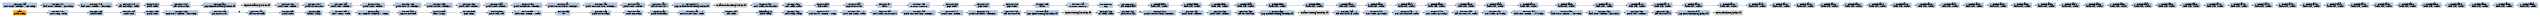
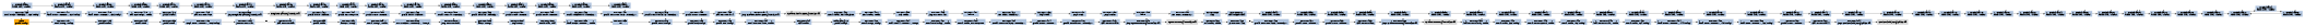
  digraph {
    rankdir=LR
    node [color=lightsteelblue fillcolor=lightsteelblue shape=rectangle style=filled]
    edge [color="#000000"]
    n1 [color=lightgrey fillcolor=orange label="start\npushl %ebp"]
    n2 [label="0x10001191\nmovl %esp, %ebp"]
    n3 [label="0x10001193\npushl %ebx"]
    n4 [label="0x10001194\npushl %esi"]
    n5 [label="0x10001195\npushl %edi"]
    n6 [label="0x10001196\ncmpl $0x1<UINT8>, 0xc(%ebp)"]
    n7 [label="0x1000119a\njne 0x100011a1"]
    n8 [label="0x100011a1\ncall 0x100019fb"]
    n9 [label="0x100019fb\npushl %eax"]
    n10 [label="0x100019fc\nfnstcw (%esp)"]
    n11 [label="0x100019ff\nmovl (%esp), %eax"]
    n12 [label="0x10001a02\norw $0x300<UINT16>, (%esp)"]
    n13 [label="0x10001a08\njmp 0x100019ea"]
    n14 [label="0x100019ea\nfldcw (%esp)"]
    n15 [label="0x100019ed\npopl %ecx"]
    n16 [label="0x100019ee\nmovb %ah, %al"]
    n17 [label="0x100019f0\nandl $0x3<UINT8>, %eax"]
    n18 [label="0x100019f3\nret"]
    n19 [label="0x100011a6\npushl 0x10(%ebp)"]
    n20 [label="0x100011a9\npushl 0xc(%ebp)"]
    n21 [label="0x100011ac\npushl 0x8(%ebp)"]
    n22 [label="0x100011af\nmovl 0x10004000, %eax"]
    n23 [label="0x100011b4\ncall %eax"]
    n24 [label="_LibMain@12\npushl %ebp"]
    n25 [label="0x10001402\nmovl %esp, %ebp"]
    n26 [label="0x10001404\nsubl $0x44<UINT8>, %esp"]
    n27 [label="0x10001407\nmovl 0x8(%ebp), %eax"]
    n28 [label="0x1000140a\nmovl %eax, 0x10002000"]
    n29 [label="0x1000140f\npushl $0x10004826<UINT32>"]
    n30 [label="0x10001414\npushl $0x0<UINT8>"]
    n31 [label="0x10001416\npushl $0x1f0001<UINT32>"]
    n32 [label="0x1000141b\ncall 0x10001a48"]
    n33 [label="0x10001a48\njmp OpenMutexA@kernel32.dll"]
    n34 [color=lightgrey fillcolor=lightgrey label="OpenMutexA@kernel32.dll"]
    n35 [label="0x10001420\norl %eax, %eax"]
    n36 [label="0x10001422\nje 0x1000142c"]
    n37 [label="0x1000142c\npushl $0x10004826<UINT32>"]
    n38 [label="0x10001431\npushl $0x0<UINT8>"]
    n39 [label="0x10001433\npushl $0x0<UINT8>"]
    n40 [label="0x10001435\ncall 0x10001a6c"]
    n41 [label="0x10001a6c\njmp CreateMutexA@kernel32.dll"]
    n42 [color=lightgrey fillcolor=lightgrey label="CreateMutexA@kernel32.dll"]
    n43 [label="0x1000143a\nleal 0x10004816, %eax"]
    n44 [label="0x10001440\nmovl %eax, -32(%ebp)"]
    n45 [label="0x10001443\nmovl 0x10002000, %eax"]
    n46 [label="0x10001448\nmovl %eax, -52(%ebp)"]
    n47 [label="0x1000144b\nleal 0x100017a7, %eax"]
    n48 [label="0x10001451\nmovl %eax, -64(%ebp)"]
    n49 [label="0x10001454\nandl $0x0<UINT8>, -44(%ebp)"]
    n50 [label="0x10001458\nandl $0x0<UINT8>, -48(%ebp)"]
    n51 [label="0x1000145c\nandl $0x0<UINT8>, -36(%ebp)"]
    n52 [label="0x10001460\npushl $0x1<UINT8>"]
    n53 [label="0x10001462\ncall 0x10001b44"]
    n54 [label="0x10001b44\njmp GetStockObject@gdi32.dll"]
    n55 [color=lightgrey fillcolor=lightgrey label="GetStockObject@gdi32.dll"]
    n56 [label="0x1000146a\nmovl $0x3<UINT32>, -68(%ebp)"]
    n57 [label="0x10001471\nandl $0x0<UINT8>, -60(%ebp)"]
    n58 [label="0x10001475\nandl $0x0<UINT8>, -56(%ebp)"]
    n59 [label="0x10001479\nleal -68(%ebp), %eax"]
    n60 [label="0x1000147c\npushl %eax"]
    n61 [label="0x1000147d\ncall 0x10001ac0"]
    n62 [label="0x10001ac0\njmp RegisterClassA@user32.dll"]
    n63 [color=lightgrey fillcolor=lightgrey label="RegisterClassA@user32.dll"]
    n64 [label="0x10001482\npushl $0x0<UINT8>"]
    n65 [label="0x10001484\npushl 0x10002000"]
    n66 [label="0x1000148a\npushl $0x0<UINT8>"]
    n67 [label="0x1000148c\npushl $0x0<UINT8>"]
    n68 [label="0x1000148e\npushl $0x11a<UINT32>"]
    n69 [label="0x10001493\npushl $0x1b8<UINT32>"]
    n70 [label="0x10001498\npushl $0xa<UINT8>"]
    n71 [label="0x1000149a\npushl $0xa<UINT8>"]
    n72 [label="0x1000149c\npushl $0xcf0000<UINT32>"]
    n73 [label="0x100014a1\npushl $0x10004815<UINT32>"]
    n74 [label="0x100014a6\npushl $0x10004816<UINT32>"]
    n75 [label="0x100014ab\npushl $0x0<UINT8>"]
    n76 [label="0x100014ad\ncall 0x10001b14"]
    n77 [label="0x10001b14\njmp CreateWindowExA@user32.dll"]
    n78 [color=lightgrey fillcolor=lightgrey label="CreateWindowExA@user32.dll"]
    n79 [label="0x100014b2\nmovl %eax, 0x10002380"]
    n80 [label="0x100014b7\nxorl %eax, %eax"]
    n81 [label="0x100014b9\nincl %eax"]
    n82 [label="0x100014ba\njmp 0x100014e1"]
    n83 [label="0x100014e1\nleave "]
    n84 [label="0x100014e2\nret $0xc<UINT16>"]
    n85 [label="0x100011b6\npopl %edi"]
    n86 [label="0x100011b7\npopl %esi"]
    n87 [label="0x100011b8\npopl %ebx"]
    n88 [label="0x100011b9\nleave "]
    n89 [label="0x100011ba\nret $0xc<UINT16>"]
    n90 [label="0x7c8000c0\nnop "]
    n91 [label="0x7c8000c1\ncall 0x63d7f9f4"]
    n92 [label="0x63d7f9f4\naddb %al, (%eax)"]
    n93 [label="0x63d7f9f6\naddb %al, (%eax)"]
    n94 [label="0x63d7f9f8\naddb %al, (%eax)"]
    n95 [label="0x63d7f9fa\naddb %al, (%eax)"]
    n96 [label="0x63d7f9fc\naddb %al, (%eax)"]
    n97 [label="0x63d7f9fe\naddb %al, (%eax)"]
    n98 [label="0x63d7fa00\naddb %al, (%eax)"]
    n99 [label="0x63d7fa02\naddb %al, (%eax)"]
    n100 [label="0x63d7fa04\naddb %al, (%eax)"]
    n101 [label="0x63d7fa06\naddb %al, (%eax)"]
    n102 [label="0x63d7fa08\naddb %al, (%eax)"]
    n103 [label="0x63d7fa0a\naddb %al, (%eax)"]
    n104 [label="0x63d7fa0c\naddb %al, (%eax)"]
    n105 [label="0x63d7fa0e\naddb %al, (%eax)"]
    n106 [label="0x63d7fa10\naddb %al, (%eax)"]
    n107 [label="0x63d7fa12\naddb %al, (%eax)"]
    n108 [label="0x63d7fa14\naddb %al, (%eax)"]
    n109 [label="0x63d7fa16\naddb %al, (%eax)"]
    n110 [label="0x63d7fa18\naddb %al, (%eax)"]
    n111 [label="0x63d7fa1a\naddb %al, (%eax)"]
    n112 [label="0x63d7fa1c\naddb %al, (%eax)"]
    n113 [label="0x63d7fa1e\naddb %al, (%eax)"]
    n114 [label="0x63d7fa20\naddb %al, (%eax)"]
    n115 [label="0x63d7fa22\naddb %al, (%eax)"]
    n116 [label="0x63d7fa24\naddb %al, (%eax)"]
    n117 [label="0x63d7fa26\naddb %al, (%eax)"]
    n118 [label="0x63d7fa28\naddb %al, (%eax)"]
    n119 [label="0x63d7fa2a\naddb %al, (%eax)"]
    n120 [label="0x63d7fa2c\naddb %al, (%eax)"]
    n121 [label="0x63d7fa2e\naddb %al, (%eax)"]
    n122 [label="0x63d7fa30\naddb %al, (%eax)"]
    n123 [label="0x63d7fa32\naddb %al, (%eax)"]
    n124 [label="0x63d7fa34\naddb %al, (%eax)"]
    n125 [label="0x63d7fa36\naddb %al, (%eax)"]
    n126 [label="0x63d7fa38\naddb %al, (%eax)"]
    n127 [label="0x63d7fa3a\naddb %al, (%eax)"]
    n128 [label="0x63d7fa3c\naddb %al, (%eax)"]
    n129 [label="0x63d7fa3e\naddb %al, (%eax)"]
    n130 [color=lightgrey label="0x63d7fa40\naddb %al, (%eax)"]
    n131 [label="0x63d7fa42\naddb %al, (%eax)"]
    n132 [label="0x63d7fa44\naddb %al, (%eax)"]
    n133 [label="0x63d7fa46\naddb %al, (%eax)"]
    n134 [label="0x63d7fa48\naddb %al, (%eax)"]
    n135 [label="0x63d7fa4a\naddb %al, (%eax)"]
    n136 [label="0x63d7fa4c\naddb %al, (%eax)"]
    n137 [label="0x63d7fa4e\naddb %al, (%eax)"]
    n138 [label="0x63d7fa50\naddb %al, (%eax)"]
    n139 [label="0x63d7fa52\naddb %al, (%eax)"]
    n140 [label="0x63d7fa54\naddb %al, (%eax)"]
    n141 [label="0x63d7fa56\naddb %al, (%eax)"]
    n142 [label="0x63d7fa58\naddb %al, (%eax)"]
    n143 [label="0x63d7fa5a\naddb %al, (%eax)"]
    n1 -> n2
    n2 -> n3
    n3 -> n4
    n4 -> n5
    n5 -> n6
    n6 -> n7
    n7 -> n8 [label=T]
    n8 -> n9
    n9 -> n10
    n10 -> n11
    n11 -> n12
    n12 -> n13
    n13 -> n14
    n14 -> n15
    n15 -> n16
    n16 -> n17
    n17 -> n18
    n18 -> n19
    n19 -> n20
    n20 -> n21
    n21 -> n22
    n22 -> n23
    n23 -> n24
    n24 -> n25
    n25 -> n26
    n26 -> n27
    n27 -> n28
    n28 -> n29
    n29 -> n30
    n30 -> n31
    n31 -> n32
    n32 -> n33
    n33 -> n34
    n34 -> n35
    n35 -> n36
    n36 -> n37 [label=T]
    n37 -> n38
    n38 -> n39
    n39 -> n40
    n40 -> n41
    n41 -> n42
    n42 -> n43
    n43 -> n44
    n44 -> n45
    n45 -> n46
    n46 -> n47
    n47 -> n48
    n48 -> n49
    n49 -> n50
    n50 -> n51
    n51 -> n52
    n52 -> n53
    n53 -> n54
    n54 -> n55
    n56 -> n57
    n57 -> n58
    n58 -> n59
    n59 -> n60
    n60 -> n61
    n61 -> n62
    n62 -> n63
    n63 -> n64
    n64 -> n65
    n65 -> n66
    n66 -> n67
    n67 -> n68
    n68 -> n69
    n69 -> n70
    n70 -> n71
    n71 -> n72
    n72 -> n73
    n73 -> n74
    n74 -> n75
    n75 -> n76
    n76 -> n77
    n77 -> n78
    n78 -> n79
    n79 -> n80
    n80 -> n81
    n81 -> n82
    n82 -> n83
    n83 -> n84
    n84 -> n85
    n85 -> n86
    n86 -> n87
    n87 -> n88
    n88 -> n89
    n89 -> n90
    n90 -> n91
    n91 -> n92
    n92 -> n93
    n93 -> n94
    n94 -> n95
    n95 -> n96
    n96 -> n97
    n97 -> n98
    n98 -> n99
    n99 -> n100
    n100 -> n101
    n101 -> n102
    n102 -> n103
    n103 -> n104
    n104 -> n105
    n105 -> n106
    n106 -> n107
    n107 -> n108
    n108 -> n109
    n109 -> n110
    n110 -> n111
    n111 -> n112
    n112 -> n113
    n113 -> n114
    n114 -> n115
    n115 -> n116
    n116 -> n117
    n117 -> n118
    n118 -> n119
    n119 -> n120
    n120 -> n121
    n121 -> n122
    n122 -> n123
    n123 -> n124
    n124 -> n125
-   n125 -> n126
+   n125 -> n123
    n126 -> n127
    n127 -> n128
    n128 -> n129
    n129 -> n130
    n130 -> n131
    n131 -> n132
    n132 -> n133
    n133 -> n134
    n134 -> n135
    n135 -> n136
    n136 -> n137
    n137 -> n138
    n138 -> n139
    n139 -> n140
    n140 -> n141
    n141 -> n142
    n142 -> n143
  }
